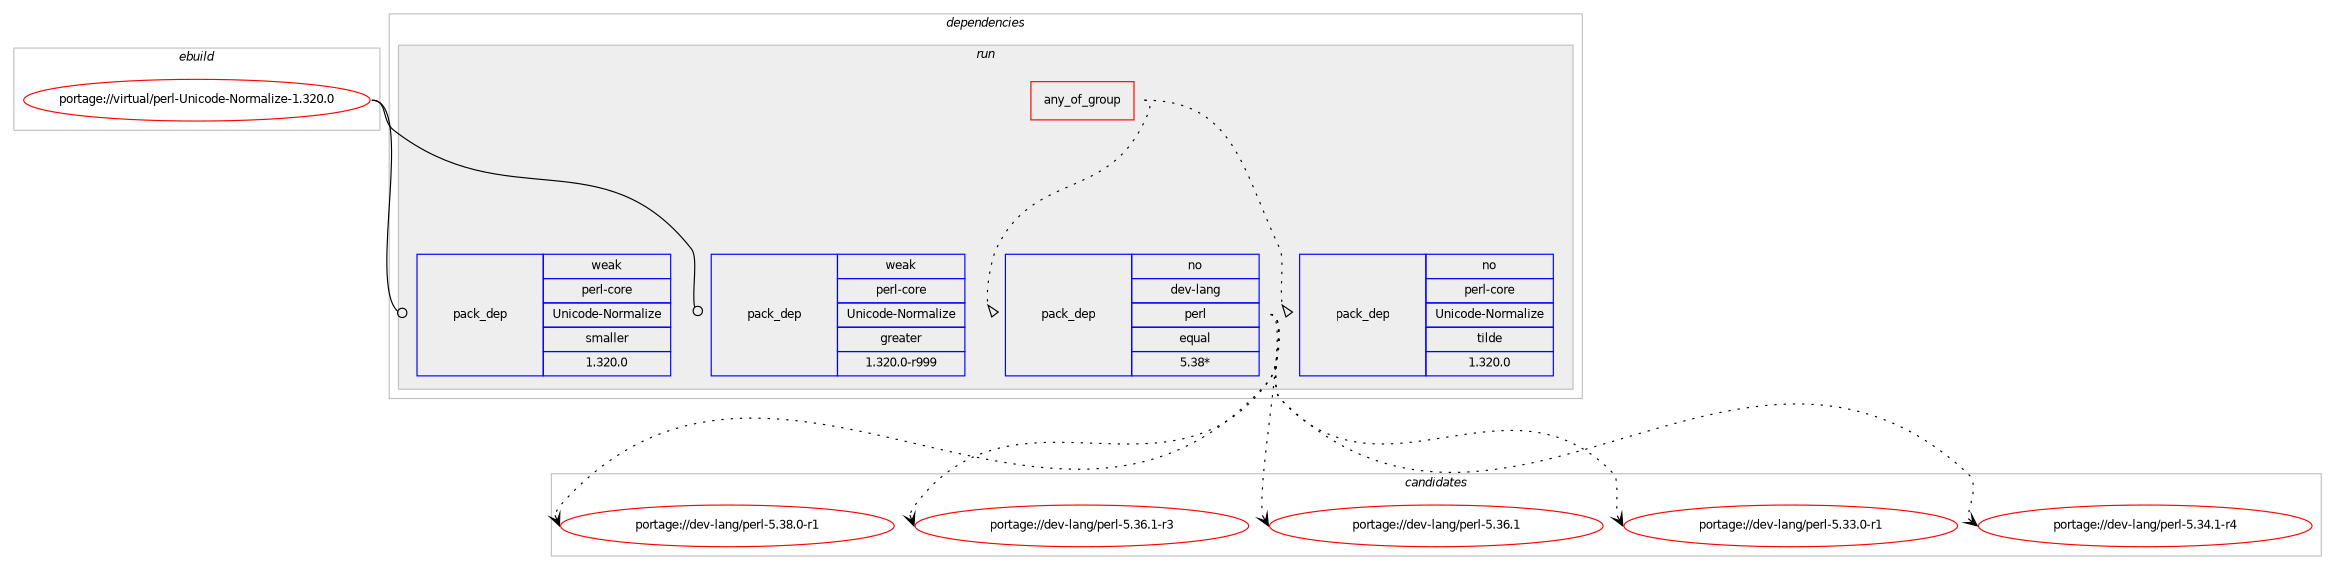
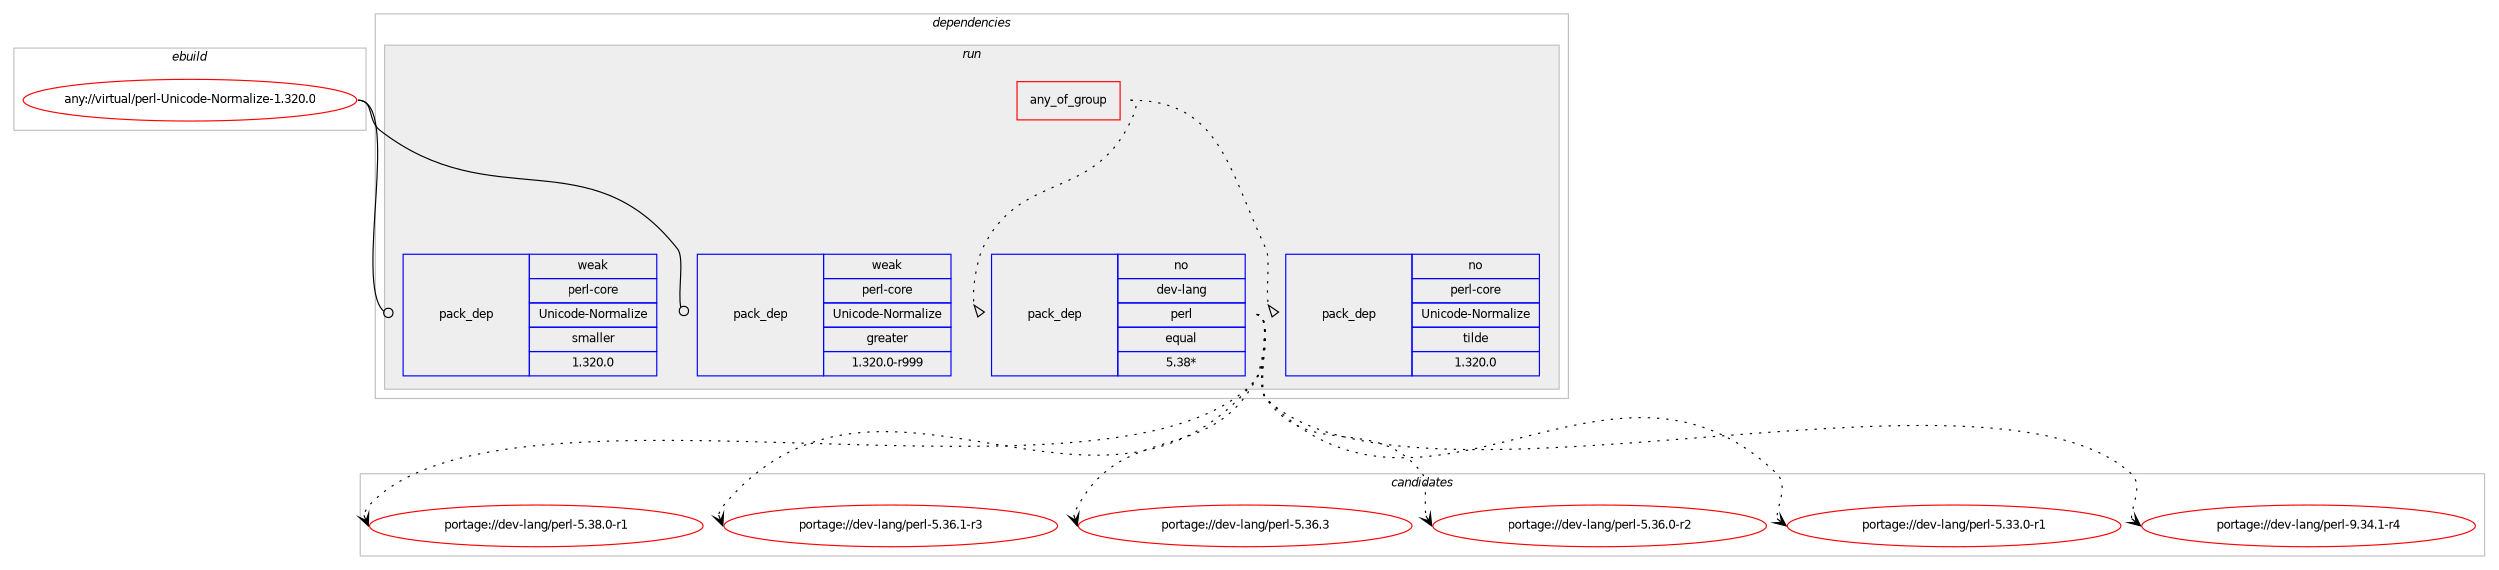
  digraph {
    compound=true
    concentrate=true
    fontname=Helvetica
    fontsize=10
    newrank=true
    rankdir=TB
    ranksep=1.5
    node [color=red fontname=Helvetica fontsize=10]
    edge [arrowhead=vee headport=w style=dotted tailport=e weight=100]
-   n1 [label="portage://virtual/perl-Unicode-Normalize-1.320.0" width=4]
+   n1 [label="any://virtual/perl-Unicode-Normalize-1.320.0" width=4]
    n2 [color=blue label=<<TABLE BORDER="0" CELLBORDER="1" CELLSPACING="0" CELLPADDING="4" WIDTH="220"><TR><TD ROWSPAN="6" CELLPADDING="30">pack_dep</TD></TR><TR><TD WIDTH="110">no</TD></TR><TR><TD>dev-lang</TD></TR><TR><TD>perl</TD></TR><TR><TD>equal</TD></TR><TR><TD>5.38*</TD></TR></TABLE>> shape=none]
    n3 [color=blue label=<<TABLE BORDER="0" CELLBORDER="1" CELLSPACING="0" CELLPADDING="4" WIDTH="220"><TR><TD ROWSPAN="6" CELLPADDING="30">pack_dep</TD></TR><TR><TD WIDTH="110">no</TD></TR><TR><TD>perl-core</TD></TR><TR><TD>Unicode-Normalize</TD></TR><TR><TD>tilde</TD></TR><TR><TD>1.320.0</TD></TR></TABLE>> shape=none]
    n4 [label=<<TABLE BORDER="0" CELLBORDER="1" CELLSPACING="0" CELLPADDING="4"><TR><TD CELLPADDING="10">any_of_group</TD></TR></TABLE>> shape=none]
    n5 [color=blue label=<<TABLE BORDER="0" CELLBORDER="1" CELLSPACING="0" CELLPADDING="4" WIDTH="220"><TR><TD ROWSPAN="6" CELLPADDING="30">pack_dep</TD></TR><TR><TD WIDTH="110">weak</TD></TR><TR><TD>perl-core</TD></TR><TR><TD>Unicode-Normalize</TD></TR><TR><TD>greater</TD></TR><TR><TD>1.320.0-r999</TD></TR></TABLE>> shape=none]
    n6 [color=blue label=<<TABLE BORDER="0" CELLBORDER="1" CELLSPACING="0" CELLPADDING="4" WIDTH="220"><TR><TD ROWSPAN="6" CELLPADDING="30">pack_dep</TD></TR><TR><TD WIDTH="110">weak</TD></TR><TR><TD>perl-core</TD></TR><TR><TD>Unicode-Normalize</TD></TR><TR><TD>smaller</TD></TR><TR><TD>1.320.0</TD></TR></TABLE>> shape=none]
-   n7 [label="portage://dev-lang/perl-5.34.1-r4" width=4]
+   n7 [label="portage://dev-lang/perl-9.34.1-r4" width=4]
    n8 [label="portage://dev-lang/perl-5.33.0-r1" width=4]
-   n10 [label="portage://dev-lang/perl-5.36.1" width=4]
+   n9 [label="portage://dev-lang/perl-5.36.0-r2" width=4]
+   n10 [label="portage://dev-lang/perl-5.36.3" width=4]
    n11 [label="portage://dev-lang/perl-5.36.1-r3" width=4]
    n12 [label="portage://dev-lang/perl-5.38.0-r1" width=4]
    subgraph cluster_1 {
      color=gray
      label=<<i>ebuild</i>>
      rank=same
      n1
    }
    subgraph cluster_2 {
      color=gray
      label=<<i>dependencies</i>>
      subgraph cluster_3 {
        color=gray
        fillcolor="#eeeeee"
        label=<<i>compile</i>>
        style=filled
      }
      subgraph cluster_4 {
        color=gray
        fillcolor="#eeeeee"
        label=<<i>compile and run</i>>
        style=filled
      }
      subgraph cluster_5 {
        color=gray
        fillcolor="#eeeeee"
        label=<<i>run</i>>
        style=filled
        subgraph sub_6 {
          color=gray
          fillcolor="#eeeeee"
          label=<<i>run</i>>
          style=filled
          n4
          subgraph sub_7 {
            color=gray
            fillcolor="#eeeeee"
            label=<<i>run</i>>
            style=filled
            n2
          }
          subgraph sub_8 {
            color=gray
            fillcolor="#eeeeee"
            label=<<i>run</i>>
            style=filled
            n3
          }
        }
        subgraph sub_9 {
          color=gray
          fillcolor="#eeeeee"
          label=<<i>run</i>>
          style=filled
          n5
        }
        subgraph sub_10 {
          color=gray
          fillcolor="#eeeeee"
          label=<<i>run</i>>
          style=filled
          n6
        }
      }
    }
    subgraph cluster_11 {
      color=gray
      label=<<i>candidates</i>>
      rank=same
      subgraph sub_12 {
        color=black
        label=<<i>candidates</i>>
        nodesep=1
        rank=same
        n7
        n8
+       n9
        n10
        n11
        n12
      }
      subgraph sub_13 {
        color=black
        label=<<i>candidates</i>>
        nodesep=1
        rank=same
      }
      subgraph sub_14 {
        color=black
        label=<<i>candidates</i>>
        nodesep=1
        rank=same
      }
      subgraph sub_15 {
        color=black
        label=<<i>candidates</i>>
        nodesep=1
        rank=same
      }
    }
    n1 -> n5 [arrowhead=odot style=solid weight=20]
    n1 -> n6 [arrowhead=odot style=solid weight=20]
    n2 -> n7
    n2 -> n8
+   n2 -> n9
    n2 -> n10
    n2 -> n11
    n2 -> n12
    n4 -> n2 [arrowhead=oinv weight=20]
    n4 -> n3 [arrowhead=oinv weight=20]
  }
